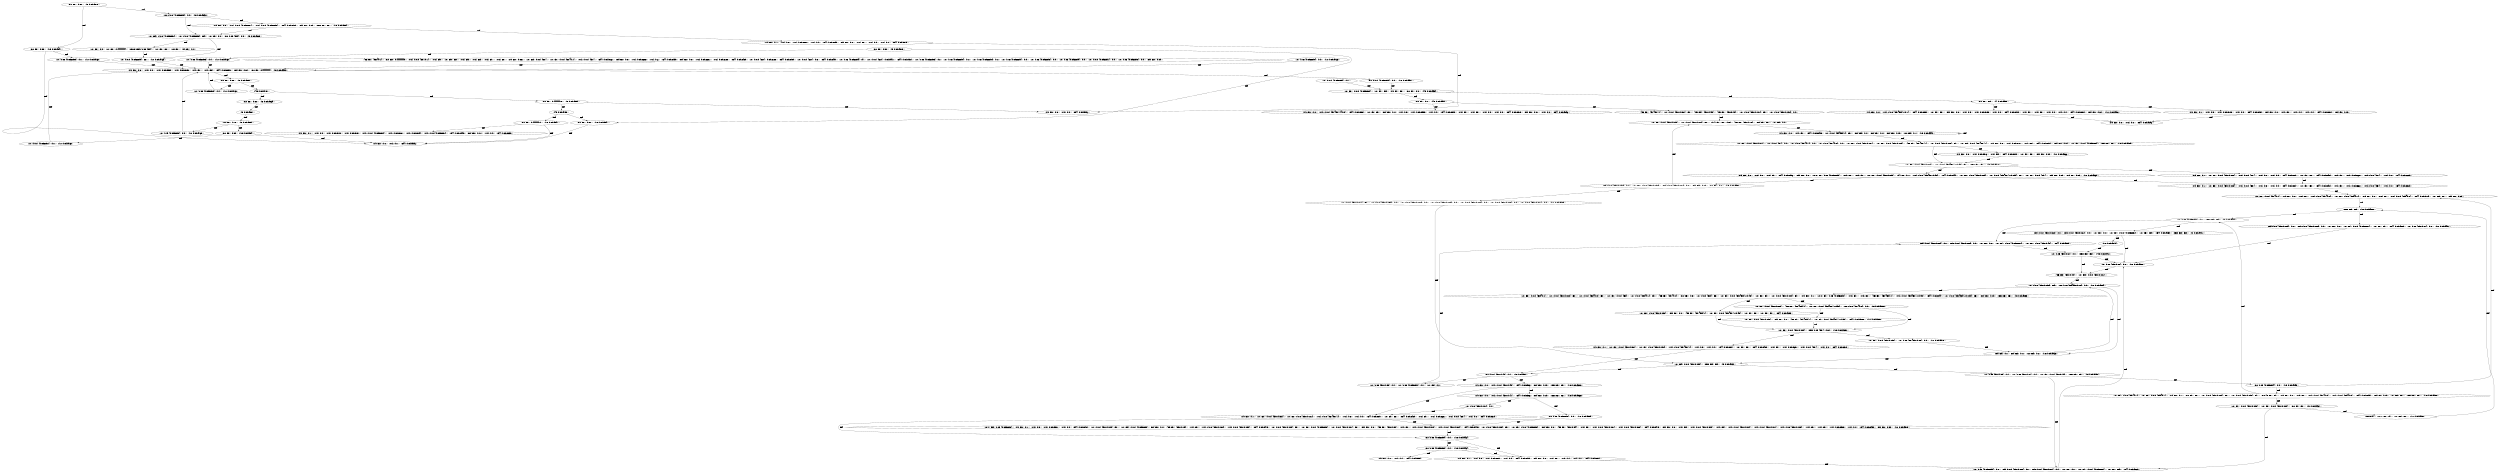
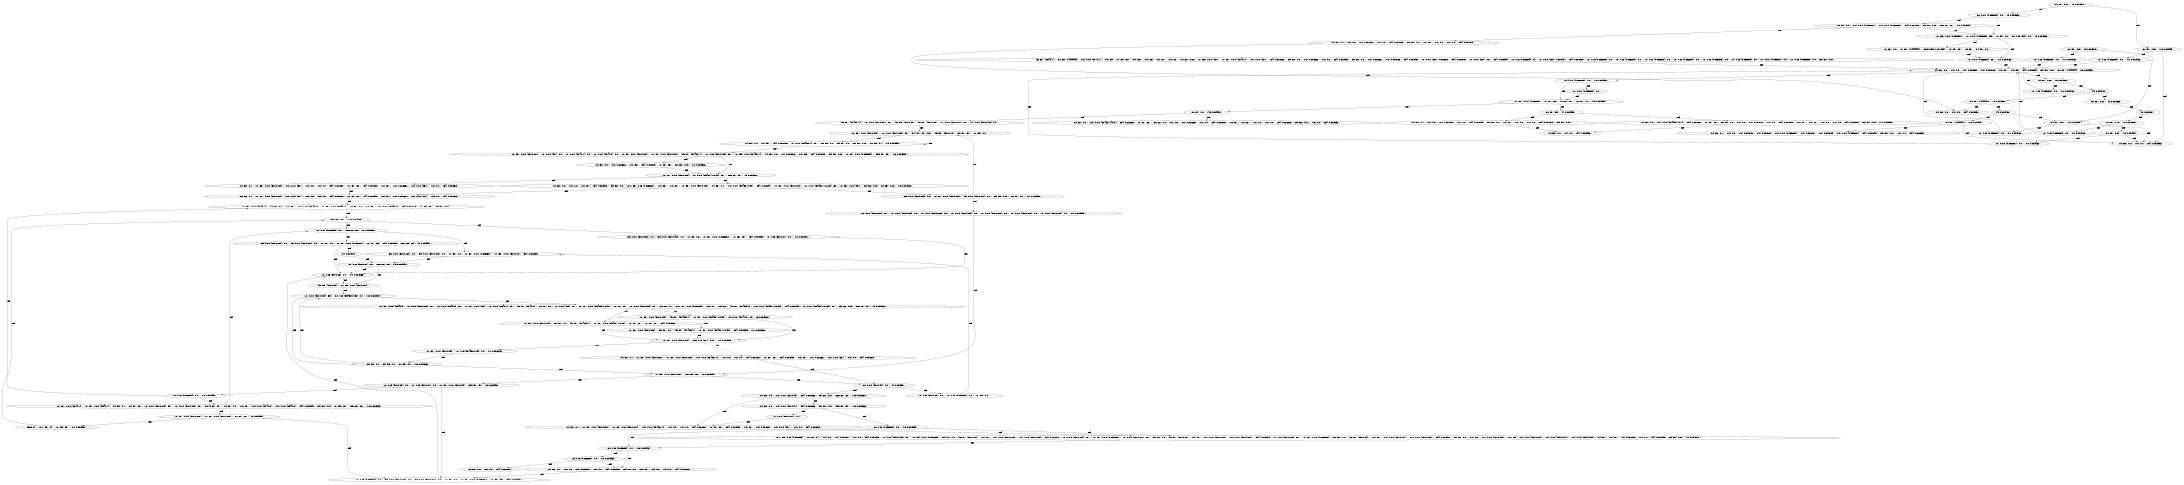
  digraph {
    fontname="DejaVu Sans Mono"
    node [fontname="DejaVu Sans Mono"]
    edge [fontname="DejaVu Sans Mono"]
    n1 [label="'lea ecx, [esp+0x4]', 'and esp, 0xfffffff0', 'push dword [ecx-0x4]', 'push ebp', 'mov ebp, esp', 'push edi', 'push esi', 'push ebx', 'push ecx', 'sub esp, 0x134', 'mov esi, dword [ecx]', 'mov ebx, dword [ecx+0x4]', 'push dword [ebx]', 'call 0x804b161', 'add esp, 0x8', 'push 0x804e585', 'push 0x6', 'call 0x8048f80', 'add esp, 0x8', 'push 0x804e384', 'push 0x804e488', 'call 0x8048fe0', 'mov dword [esp], 0x804e488', 'call 0x8048dc0', 'mov dword [esp], 0x3', 'call 0x804af0b', 'mov byte [0x80528bf], al', 'mov dword [esp], 0x8049fd4', 'call 0x804dd20', 'mov byte [0x80528be], 0x1', 'mov byte [0x80528bd], 0x1', 'mov byte [0x80528bc], 0x1', 'mov byte [0x80528bb], 0x0', 'mov byte [0x80528ba], 0x0', 'mov byte [0x80528b9], 0x0', 'mov dword [0x80528b4], 0x0', 'mov byte [0x80528b8], 0x0', 'add esp, 0x10', "]
    n2 [label="'sub esp, 0xc', 'push 0x0', 'push 0x804e5a0', 'push 0x804e4d5', 'push ebx', 'push esi', 'call 0x804ae73', 'add esp, 0x20', 'cmp eax, 0xffffffff', 'je 0x8049901', "]
    n3 [label="'cmp dword [0x80528b0], 0x0', 'jne 0x8049914', "]
    n4 [label="'cmp eax, 0x33', 'je 0x8049851', "]
    n5 [label="'mov eax, dword [0x8052820]', 'mov edx, esi', 'sub edx, eax', 'cmp edx, 0x1', 'jle 0x804995f', "]
    n6 [label="'mov dword [0x80528b0], 0x1', "]
    n7 [label="'mov byte [0x80528bc], 0x0', 'jmp 0x8049763', "]
    n8 [label="'jle 0x80497c1', "]
    n9 [label="'cmp eax, esi', 'jl 0x804998e', "]
    n10 [label="'cmp edx, 0x2', 'jle 0x80499bd', "]
    n11 [label="'sub esp, 0xc', 'push dword [ebx+esi*4-0x4]', 'call 0x804caad', 'mov ebx, eax', 'add esp, 0xc', 'push 0x5', 'push 0x804e4ea', 'push 0x0', 'call 0x8048db0', 'push ebx', 'push eax', 'push 0x0', 'push 0x0', 'call 0x8048e40', 'add esp, 0x20', 'jmp 0x8049984', "]
    n12 [label="'sub esp, 0x4', 'push 0x5', 'push 0x804e4da', 'push 0x0', 'call 0x8048db0', 'add esp, 0xc', 'push eax', 'push 0x0', 'push 0x0', 'call 0x8048e40', 'add esp, 0x10', "]
    n13 [label="'lea eax, [ebx+eax*4]', 'mov dword [ebp-0x134], eax', 'lea edi, [ebp-0x98]', 'lea eax, [ebp-0xb0]', 'mov dword [ebp-0x114], eax', 'mov dword [ebp-0x10c], 0x0', "]
    n14 [label="'sub esp, 0xc', 'push dword [ebx+eax*4+0x8]', 'call 0x804caad', 'mov ebx, eax', 'add esp, 0xc', 'push 0x5', 'push 0x804e503', 'push 0x0', 'call 0x8048db0', 'push ebx', 'push eax', 'push 0x0', 'push 0x0', 'call 0x8048e40', 'add esp, 0x14', 'push 0x1', 'call 0x8049296', "]
    n15 [label="'cmp eax, 0xffffff7e', 'je 0x80498ed', "]
    n16 [label="'cmp eax, 0x81', 'je 0x8049869', "]
    n17 [label="'sub esp, 0xc', 'push 0x0', 'call 0x8049296', "]
    n18 [label="'jle 0x80497e8', "]
    n19 [label="'jg 0x8049827', "]
    n20 [label="'sub esp, 0xc', 'push 0x1', 'call 0x8049296', "]
    n21 [label="'mov eax, dword [ebp-0x10c]', 'mov dword [ebp-0x110], eax', 'imul ebx, eax, 0x30', 'lea eax, [ebp-0x78]', 'add ebx, eax', 'mov esi, 0x0', "]
    n22 [label="'cmp eax, 0xffffff7d', 'jne 0x80498f7', "]
    n23 [label="'cmp eax, 0x32', 'jne 0x80498f7', "]
    n24 [label="'cmp eax, 0x7a', 'je 0x804985d', "]
    n25 [label="'sub esp, 0xc', 'push ebx', 'call 0x804afde', 'mov dword [edi+esi*4], ebx', 'add esi, 0x1', 'add ebx, 0xc', 'add esp, 0x10', 'cmp esi, 0x4', 'jne 0x80499fb', "]
    n26 [label="'sub esp, 0xc', 'push 0x1', 'call 0x8049296', "]
    n27 [label="'sub esp, 0x4', 'push 0x0', 'push 0x804e4b1', 'push 0x804e4c1', 'push dword [0x8052810]', 'push 0x804e484', 'push 0x804e409', 'push dword [0x80528a4]', 'call 0x804cfb0', 'add esp, 0x14', 'push 0x0', 'call 0x8048ea0', "]
    n28 [label="'cmp eax, 0x31', 'je 0x8049845', "]
    n29 [label="'mov byte [0x80528be], 0x0', 'jmp 0x8049763', "]
    n30 [label="'cmp eax, 0x82', 'je 0x8049878', "]
    n31 [label="'cmp dword [0x80528b0], 0x0', 'je 0x804989c', "]
    n32 [label="'cmp eax, 0x83', 'jne 0x80498f7', "]
    n33 [label="'mov byte [0x805280c], 0x0', 'jmp 0x8049763', "]
    n34 [label="'cmp eax, 0x80', 'jne 0x80498f7', "]
    n35 [label="'mov eax, dword [ebp-0x114]', 'mov dword [eax], 0x0', 'mov dword [eax+0x4], 0x0', 'mov dword [eax+0x8], 0x0', 'mov eax, dword [ebp-0x134]', 'mov ecx, dword [ebp-0x110]', 'lea edx, [eax+ecx*4]', 'mov dword [ebp-0x118], edx', 'mov esi, dword [eax+ecx*4]', 'sub esp, 0x8', 'push 0x804e742', 'push esi', 'call 0x8048d10', 'add esp, 0x10', 'mov ebx, dword [0x80528a0]', 'test eax, eax', 'jne 0x8049b29', "]
    n36 [label="'mov byte [0x80528bd], 0x0', 'jmp 0x8049763', "]
    n37 [label="'mov edi, dword [0x8052a54]', 'mov dword [0x8052808], edi', 'mov eax, 0x1', 'cmp byte [edi], 0x0', 'je 0x80498c5', "]
    n38 [label="'sub esp, 0x8', 'push dword [0x8052a54]', 'push dword [0x8052808]', 'call 0x8048d10', 'add esp, 0x10', 'test eax, eax', 'jne 0x80498cf', "]
    n39 [label="'mov byte [0x80528b8], 0x1', 'jmp 0x8049763', "]
    n40 [label="'mov dword [0x80528b4], 0x1', 'jmp 0x8049763', "]
    n41 [label="'sub esp, 0x8', 'push 0x804e546', 'push esi', 'call 0x804a1d0', 'mov ebx, eax', 'add esp, 0x10', 'jmp 0x8049a66', "]
    n42 [label="'mov eax, dword [ebp-0x110]', 'mov dword [ebp+eax*4-0xf8], ebx', 'test ebx, ebx', 'je 0x8049b41', "]
    n43 [label="'sub esp, 0x4', 'mov eax, dword [ebp-0x118]', 'push dword [eax]', 'push 0x3', 'push 0x0', 'call 0x804c8d7', 'mov ebx, eax', 'call 0x8048f20', 'push ebx', 'push 0x804e634', 'push dword [eax]', 'push 0x1', 'call 0x8048e40', "]
    n44 [label="'sub esp, 0x8', 'push 0x2', 'push ebx', 'call 0x804a0b6', 'add esp, 0xc', 'movsx eax, byte [0x805280c]', 'push eax', 'push ebx', 'mov eax, dword [ebp-0x10c]', 'shl eax, 0x4', 'push dword [ebp+eax-0x98]', 'call 0x804aff7', 'mov ecx, dword [ebp-0x110]', 'mov dword [ebp+ecx*4-0x100], eax', 'mov eax, dword [ebx]', 'add esp, 0x10', 'and eax, 0x20', 'jne 0x8049b6b', "]
    n45 [label="'sub esp, 0x4', 'mov eax, dword [ebp-0x118]', 'push dword [eax]', 'push 0x3', 'push 0x0', 'call 0x804c8d7', 'mov ebx, eax', 'call 0x8048f20', 'push ebx', 'push 0x804e634', 'push dword [eax]', 'push 0x1', 'call 0x8048e40', "]
    n46 [label="'add dword [ebp-0x10c], 0x1', 'mov ecx, dword [ebp-0x10c]', 'add dword [ebp-0x114], 0xc', 'add edi, 0x10', 'cmp ecx, 0x2', 'jne 0x80499e2', "]
    n47 [label="'mov dword [0x80528b0], eax', 'jmp 0x8049763', "]
    n48 [label="'mov eax, 0x0', 'mov ecx, 0xffffffff', 'repne scasb byte [edi]', 'mov eax, ecx', 'not eax', 'sub eax, 0x1', "]
    n49 [label="'sub esp, 0x4', 'push 0x5', 'push 0x804e3e4', 'push 0x0', 'call 0x8048db0', 'add esp, 0xc', 'push eax', 'push 0x0', 'push 0x1', 'call 0x8048e40', "]
    n50 [label="'mov eax, dword [ebx+0x4]', 'sub eax, 0x1', 'push eax', 'push dword [ebx+0x8]', 'mov eax, dword [edi+0x4]', 'sub eax, 0x1', 'push eax', 'push dword [edi+0x8]', 'call 0x804d479', 'mov esi, eax', 'add esp, 0x10', "]
    n51 [label="'mov dword [ebp-0x114], eax', 'mov dword [ebp-0x130], 0x0', 'mov dword [ebp-0x12c], 0x0', 'mov dword [ebp-0x120], 0x0', 'mov dword [ebp-0x11c], 0x0', 'mov dword [ebp-0x128], 0x0', 'mov dword [ebp-0x124], 0x0', 'jmp 0x8049d89', "]
-   n52 [label="'test esi, esi', 'jne 0x8049be3', "]
+   n52 [label="'test esi, esi', 'byte 0x8049be3',"]
    n53 [label="'mov edi, dword [ebp-0x100]', 'test edi, edi', 'je 0x8049d0b', "]
    n54 [label="'mov byte [0x80528bb], 0x1', 'test esi, esi', 'jg 0x8049d2b', "]
    n55 [label="'add dword [ebp-0x120], 0x1', 'adc dword [ebp-0x11c], 0x0', 'mov ecx, 0x2', 'mov edx, dword [0x80528a4]', 'mov eax, dword [ebp-0xfc]', 'call 0x804913b', "]
    n56 [label="'add dword [ebp-0x128], 0x1', 'adc dword [ebp-0x124], 0x0', 'mov ecx, 0x1', 'mov edx, dword [0x80528a4]', 'mov eax, edi', 'call 0x804913b', 'test esi, esi', 'js 0x8049fb4', "]
    n57 [label="'mov byte [ebp-0xc4], 0x1', 'test esi, esi', 'jle 0x8049fb4', "]
    n58 [label="'mov byte [ebp-0xc5], 0x1', 'jmp 0x8049d5e', "]
    n59 [label="'jmp 0x8049d4f', "]
    n60 [label="'lea esi, [ebp-0xb0]', 'mov edi, dword [ebp-0x114]', "]
    n61 [label="'add dword [ebp-0x130], 0x1', 'adc dword [ebp-0x12c], 0x0', 'mov ecx, 0x3', 'mov edx, dword [0x80528a4]', 'mov eax, ebx', 'call 0x804913b', 'mov byte [ebp-0xc4], 0x1', 'jmp 0x8049fb4', "]
    n62 [label="'mov dword [ebp-0x10c], edi', 'cmp byte [edi+ebp-0xc5], 0x0', 'jne 0x8049c1f', "]
    n63 [label="'cmp dword [ebp-0xfc], 0x0', 'je 0x8049e17', "]
    n64 [label="'mov byte [ebp-0xc5], 0x0', 'mov byte [ebp-0xc4], 0x0', 'mov ebx, dword [ebp-0xfc]', 'test ebx, ebx', 'je 0x8049f8d', "]
    n65 [label="'mov eax, dword [esi+0x4]', 'mov dword [ebp-0x118], eax', 'mov dword [esi+0x8], eax', 'mov ebx, dword [esi]', 'mov dword [esi+0x4], ebx', 'lea eax, [ebx+0x1]', 'and eax, 0x3', 'mov dword [esi], eax', 'mov edx, dword [ebp+edi*4-0xf8]', 'mov ecx, edx', 'mov dword [ebp-0x110], edx', 'sub esp, 0x4', 'movsx edx, byte [0x805280c]', 'push edx', 'push ecx', 'lea eax, [eax+edi*4]', 'push dword [ebp+eax*4-0x98]', 'call 0x804aff7', 'mov dword [ebp+edi*4-0x100], eax', 'add esp, 0x10', 'test eax, eax', 'je 0x8049caa', "]
    n66 [label="'add edi, 0x1', 'add esi, 0xc', 'cmp edi, 0x2', 'jne 0x8049d6a', "]
    n67 [label="'sub esp, 0xc', 'push dword [ebp-0xf8]', 'call 0x804a0e6', 'add esp, 0x10', 'test eax, eax', 'jne 0x8049e78', "]
    n68 [label="'mov byte [ebp-0xc5], 0x0', 'mov byte [0x80528bb], 0x1', 'mov esi, 0x1', "]
    n69 [label="'mov byte [0x80528bb], 0x1', 'add dword [ebp-0x128], 0x1', 'adc dword [ebp-0x124], 0x0', 'mov ecx, 0x1', 'mov edx, dword [0x80528a4]', 'mov eax, edi', 'call 0x804913b', "]
    n70 [label="'cmp byte [0x80528bf], 0x0', 'jne 0x8049b95', "]
    n71 [label="'mov eax, dword [ebp-0x118]', 'lea eax, [eax+edi*4]', 'mov eax, dword [ebp+eax*4-0x98]', 'cmp dword [eax+0x8], 0x0', 'je 0x8049c8c', "]
    n72 [label="'mov ecx, dword [ebp-0x10c]', 'add ecx, 0x1', 'lea edx, [ebx+edi*4]', 'mov ebx, dword [ebp+edx*4-0x98]', 'mov edx, eax', 'mov eax, ebx', 'call 0x80491ee', "]
    n73 [label="'sub esp, 0x4', 'mov eax, dword [ebp-0x134]', 'mov ecx, dword [ebp-0x114]', 'push dword [eax+ecx*4]', 'push 0x3', 'push 0x0', 'call 0x804c8d7', 'mov ebx, eax', 'call 0x8048f20', 'push ebx', 'push 0x804e634', 'push dword [eax]', 'push 0x1', 'call 0x8048e40', "]
    n74 [label="'sub esp, 0xc', 'push dword [ebp-0xf4]', 'call 0x804a0e6', 'add esp, 0x10', 'test eax, eax', 'jne 0x8049e6e', "]
    n75 [label="'mov edx, dword [ebx+0x4]', 'mov eax, dword [edi+0x4]', 'sub esp, 0x4', 'cmp edx, eax', 'mov dword [ebp-0x110], eax', 'mov dword [ebp-0x10c], edx', 'cmovle eax, edx', 'sub eax, 0x1', 'push eax', 'push dword [ebx+0x8]', 'push dword [edi+0x8]', 'call 0x8048d90', 'add esp, 0x10', 'mov esi, eax', 'test eax, eax', 'jne 0x8049be3', "]
    n76 [label="'mov eax, dword [ebp-0x110]', 'test byte [eax], 0x20', 'jne 0x8049cda', "]
    n77 [label="'mov ecx, dword [ebp-0x10c]', 'add ecx, 0x1', 'lea edx, [ebx+edi*4]', 'mov edx, dword [ebp+edx*4-0x98]', 'call 0x80491ee', 'jmp 0x8049c8c', "]
    n78 [label="'sub esp, 0x4', 'mov eax, dword [ebp-0x134]', 'mov ecx, dword [ebp-0x10c]', 'push dword [eax+ecx*4]', 'push 0x3', 'push 0x0', 'call 0x804c8d7', 'mov ebx, eax', 'call 0x8048f20', 'push ebx', 'push 0x804e634', 'push dword [eax]', 'push 0x1', 'call 0x8048e40', "]
    n79 [label="'mov eax, dword [ebp-0x10c]', 'mov byte [eax+ebp-0xc5], 0x0', 'jmp 0x8049d7e', "]
    n80 [label="'movzx esi, byte [0x805280c]', 'sub esp, 0x4', 'push 0x5', 'push 0x804e514', 'push 0x0', 'call 0x8048db0', 'mov dword [ebp-0x10c], eax', 'mov edi, dword [0x8052808]', 'add esp, 0xc', 'lea eax, [ebp-0xc5]', 'push eax', 'push dword [ebp-0x12c]', 'push dword [ebp-0x130]', 'call 0x804af7e', 'mov dword [ebp-0x110], eax', 'mov ecx, dword [0x8052808]', 'mov dword [ebp-0x114], ecx', 'add esp, 0xc', 'lea eax, [ebp-0xda]', 'push eax', 'push dword [ebp-0x11c]', 'push dword [ebp-0x120]', 'call 0x804af7e', 'mov dword [ebp-0x118], eax', 'mov ebx, dword [0x8052808]', 'add esp, 0xc', 'lea eax, [ebp-0xef]', 'push eax', 'push dword [ebp-0x124]', 'push dword [ebp-0x128]', 'call 0x804af7e', 'add esp, 0x8', 'push esi', 'push dword [ebp-0x10c]', 'push edi', 'push dword [ebp-0x110]', 'push dword [ebp-0x114]', 'push dword [ebp-0x118]', 'push ebx', 'push eax', 'push 0x804e51a', 'push 0x1', 'call 0x8048f50', 'add esp, 0x30', 'jmp 0x8049e4a', "]
    n81 [label="'mov dword [ebp-0x114], 0x1', "]
    n82 [label="'cmp byte [0x80528b8], 0x0', 'jne 0x8049ea9', "]
    n83 [label="'mov edx, dword [ebp-0x10c]', 'mov eax, dword [ebp-0x110]', 'cmp edx, eax', 'jg 0x8049f8d', "]
    n84 [label="'cmp byte [0x80528b9], 0x0', 'jne 0x8049f6f', "]
    n85 [label="'setne al', 'movzx eax, al', 'mov esi, eax', 'jmp 0x8049bb3', "]
    n86 [label="'sub esp, 0x4', 'push 0x5', 'push 0x804e52b', 'push 0x0', 'call 0x8048db0', 'add esp, 0xc', 'push eax', 'push 0x0', 'push 0x1', 'call 0x8048e40', "]
    n87 [label="'cmp byte [0x80528ba], 0x0', 'jne 0x8049f6f', "]
    n88 [label="'sub esp, 0xc', 'push 0x0', 'call 0x8048ea0', "]
    n1 -> n2 [label=CFG]
    n2 -> n3 [label=CFG]
    n2 -> n4 [label=CFG]
    n3 -> n5 [label=CFG]
+   n3 -> n6 [label=CFG]
    n4 -> n7 [label=CFG]
    n4 -> n8 [label=CFG]
    n5 -> n9 [label=CFG]
    n5 -> n10 [label=CFG]
    n6 -> n5 [label=CFG]
    n7 -> n2 [label=CFG]
    n8 -> n15 [label=CFG]
    n8 -> n16 [label=CFG]
    n9 -> n11 [label=CFG]
    n9 -> n12 [label=CFG]
    n10 -> n13 [label=CFG]
    n10 -> n14 [label=CFG]
    n11 -> n20 [label=CFG]
    n12 -> n20 [label=CFG]
    n13 -> n21 [label=CFG]
    n15 -> n17 [label=CFG]
    n15 -> n18 [label=CFG]
    n16 -> n19 [label=CFG]
    n18 -> n22 [label=CFG]
    n18 -> n23 [label=CFG]
    n19 -> n24 [label=CFG]
    n21 -> n25 [label=CFG]
    n22 -> n26 [label=CFG]
    n22 -> n27 [label=CFG]
    n23 -> n26 [label=CFG]
+   n23 -> n36 [label=CFG]
    n24 -> n33 [label=CFG]
    n24 -> n34 [label=CFG]
    n25 -> n25 [label=CFG]
    n25 -> n35 [label=CFG]
    n28 -> n23 [label=CFG]
    n28 -> n29 [label=CFG]
    n29 -> n2 [label=CFG]
    n30 -> n31 [label=CFG]
    n30 -> n32 [label=CFG]
    n31 -> n37 [label=CFG]
    n31 -> n38 [label=CFG]
    n32 -> n26 [label=CFG]
    n32 -> n39 [label=CFG]
    n33 -> n2 [label=CFG]
    n34 -> n26 [label=CFG]
    n34 -> n40 [label=CFG]
    n35 -> n41 [label=CFG]
    n35 -> n42 [label=CFG]
    n36 -> n2 [label=CFG]
    n37 -> n47 [label=CFG]
    n37 -> n48 [label=CFG]
    n38 -> n37 [label=CFG]
    n38 -> n49 [label=CFG]
    n39 -> n2 [label=CFG]
    n40 -> n2 [label=CFG]
    n41 -> n42 [label=CFG]
    n42 -> n43 [label=CFG]
    n42 -> n44 [label=CFG]
    n43 -> n45 [label=CFG]
    n44 -> n45 [label=CFG]
    n44 -> n46 [label=CFG]
    n45 -> n50 [label=CFG]
    n46 -> n21 [label=CFG]
    n46 -> n51 [label=CFG]
    n47 -> n2 [label=CFG]
    n48 -> n47 [label=CFG]
    n49 -> n17 [label=CFG]
    n50 -> n52 [label=CFG]
    n51 -> n53 [label=CFG]
    n52 -> n54 [label=CFG]
    n52 -> n61 [label=CFG]
    n53 -> n63 [label=CFG]
    n53 -> n64 [label=CFG]
    n54 -> n55 [label=CFG]
    n54 -> n56 [label=CFG]
    n55 -> n57 [label=CFG]
    n56 -> n58 [label=CFG]
    n56 -> n59 [label=CFG]
    n57 -> n58 [label=CFG]
    n57 -> n60 [label=CFG]
    n58 -> n60 [label=CFG]
    n59 -> n57 [label=CFG]
    n60 -> n62 [label=CFG]
    n61 -> n58 [label=CFG]
    n62 -> n65 [label=CFG]
    n62 -> n66 [label=CFG]
    n63 -> n67 [label=CFG]
    n63 -> n68 [label=CFG]
    n64 -> n69 [label=CFG]
    n64 -> n70 [label=CFG]
    n65 -> n71 [label=CFG]
    n65 -> n72 [label=CFG]
    n66 -> n53 [label=CFG]
    n66 -> n62 [label=CFG]
    n67 -> n73 [label=CFG]
    n67 -> n74 [label=CFG]
    n68 -> n55 [label=CFG]
    n69 -> n58 [label=CFG]
    n70 -> n50 [label=CFG]
    n70 -> n75 [label=CFG]
    n71 -> n76 [label=CFG]
    n71 -> n77 [label=CFG]
    n72 -> n76 [label=CFG]
    n73 -> n80 [label=CFG]
    n74 -> n81 [label=CFG]
    n74 -> n82 [label=CFG]
    n75 -> n54 [label=CFG]
    n75 -> n83 [label=CFG]
    n76 -> n78 [label=CFG]
    n76 -> n79 [label=CFG]
    n77 -> n76 [label=CFG]
    n78 -> n63 [label=CFG]
    n79 -> n66 [label=CFG]
    n80 -> n84 [label=CFG]
    n81 -> n73 [label=CFG]
    n82 -> n80 [label=CFG]
    n82 -> n84 [label=CFG]
    n83 -> n69 [label=CFG]
    n83 -> n85 [label=CFG]
    n84 -> n86 [label=CFG]
    n84 -> n87 [label=CFG]
    n85 -> n52 [label=CFG]
    n86 -> n69 [label=CFG]
    n87 -> n86 [label=CFG]
    n87 -> n88 [label=CFG]
  }
